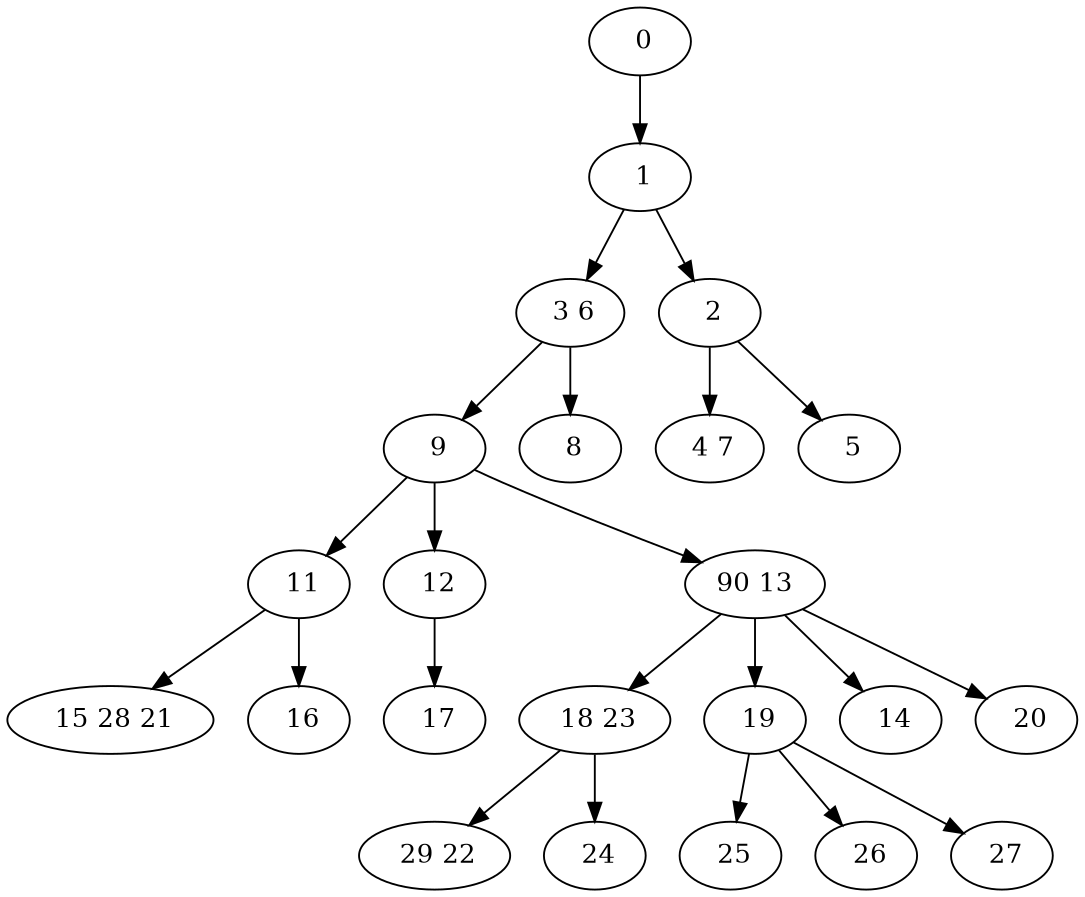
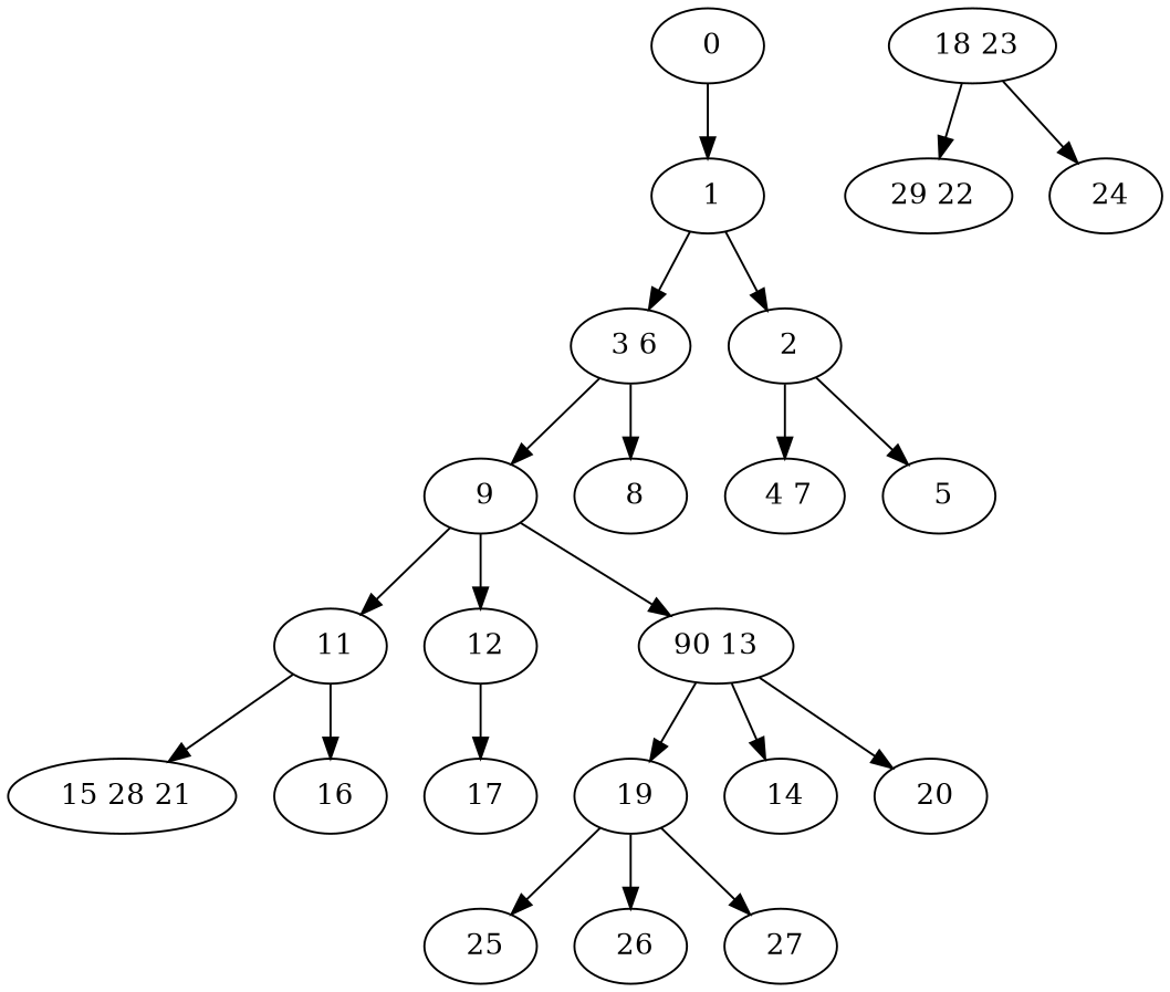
  digraph {
    " 0"
    " 1"
    " 3 6"
    " 2"
    " 9"
    " 8"
    " 4 7"
    " 5"
    " 11"
    " 12"
    n11 [label="90 13"]
    " 15 28 21"
    " 16"
    " 17"
    " 18 23"
    " 19"
    " 14"
    " 20"
    " 29 22"
    " 24"
    " 25"
    " 26"
    " 27"
    " 0" -> " 1"
    " 1" -> " 3 6"
    " 1" -> " 2"
    " 3 6" -> " 9"
    " 3 6" -> " 8"
    " 2" -> " 4 7"
    " 2" -> " 5"
    " 9" -> " 11"
    " 9" -> " 12"
    " 9" -> n11
    " 11" -> " 15 28 21"
    " 11" -> " 16"
    " 12" -> " 17"
-   n11 -> " 18 23"
    n11 -> " 19"
    n11 -> " 14"
    n11 -> " 20"
    " 18 23" -> " 29 22"
    " 18 23" -> " 24"
    " 19" -> " 25"
    " 19" -> " 26"
    " 19" -> " 27"
  }
